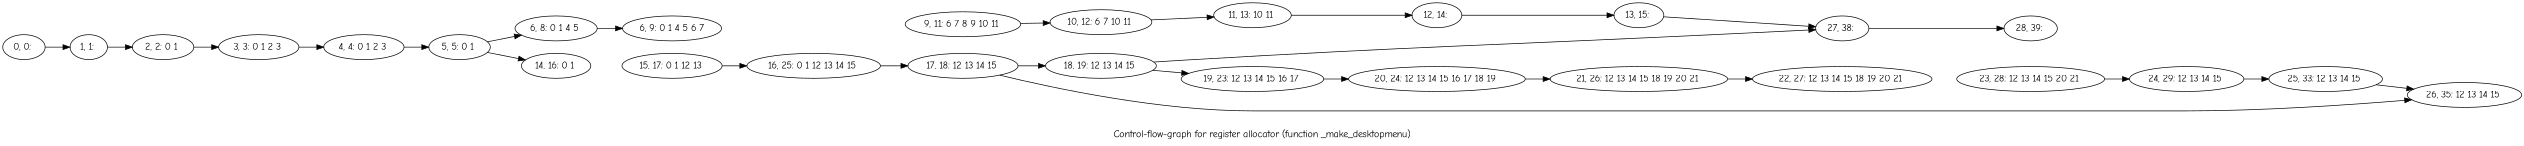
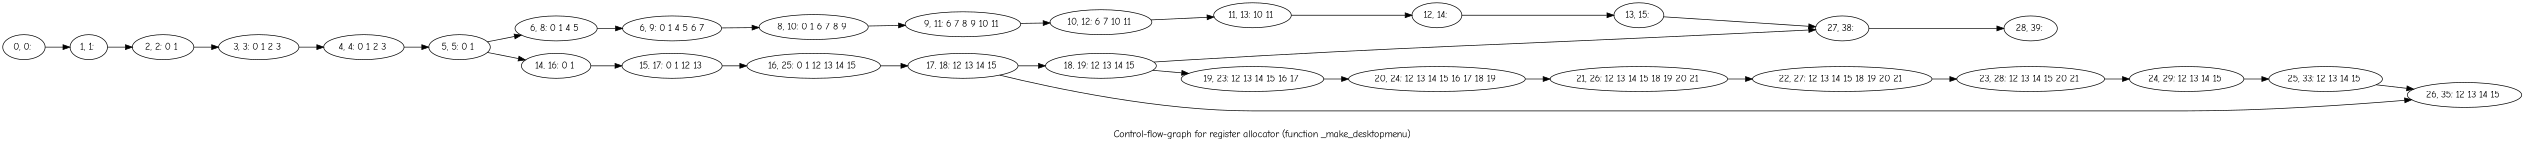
  digraph {
    fontname="Comic Neue"
    label="Control-flow-graph for register allocator (function _make_desktopmenu)"
    rankdir=LR
    node [fontname="Comic Neue"]
    edge [fontname="Comic Neue"]
    n1 [label="0, 0: "]
    n2 [label="1, 1: "]
    n3 [label="2, 2: 0 1 "]
    n4 [label="3, 3: 0 1 2 3 "]
    n5 [label="4, 4: 0 1 2 3 "]
    n6 [label="5, 5: 0 1 "]
    n7 [label="6, 8: 0 1 4 5 "]
    n8 [label="14, 16: 0 1 "]
    n9 [label="6, 9: 0 1 4 5 6 7"]
    n10 [label="15, 17: 0 1 12 13 "]
+   n11 [label="8, 10: 0 1 6 7 8 9 "]
    n12 [label="9, 11: 6 7 8 9 10 11 "]
    n13 [label="10, 12: 6 7 10 11 "]
    n14 [label="11, 13: 10 11 "]
    n15 [label="12, 14: "]
    n16 [label="13, 15: "]
    n17 [label="27, 38: "]
    n18 [label="28, 39: "]
    n19 [label="16, 25: 0 1 12 13 14 15 "]
    n20 [label="17, 18: 12 13 14 15 "]
    n21 [label="18, 19: 12 13 14 15 "]
    n22 [label="26, 35: 12 13 14 15 "]
    n23 [label="19, 23: 12 13 14 15 16 17 "]
    n24 [label="20, 24: 12 13 14 15 16 17 18 19 "]
    n25 [label="21, 26: 12 13 14 15 18 19 20 21 "]
    n26 [label="22, 27: 12 13 14 15 18 19 20 21 "]
    n27 [label="23, 28: 12 13 14 15 20 21 "]
    n28 [label="24, 29: 12 13 14 15 "]
    n29 [label="25, 33: 12 13 14 15 "]
    n1 -> n2
    n2 -> n3
    n3 -> n4
    n4 -> n5
    n5 -> n6
    n6 -> n7
    n6 -> n8
    n7 -> n9
+   n8 -> n10
+   n9 -> n11
    n10 -> n19
+   n11 -> n12
    n12 -> n13
    n13 -> n14
    n14 -> n15
    n15 -> n16
    n16 -> n17
    n17 -> n18
    n19 -> n20
    n20 -> n21
    n20 -> n22
    n21 -> n17
    n21 -> n23
    n23 -> n24
    n24 -> n25
    n25 -> n26
+   n26 -> n27
    n27 -> n28
    n28 -> n29
    n29 -> n22
  }
